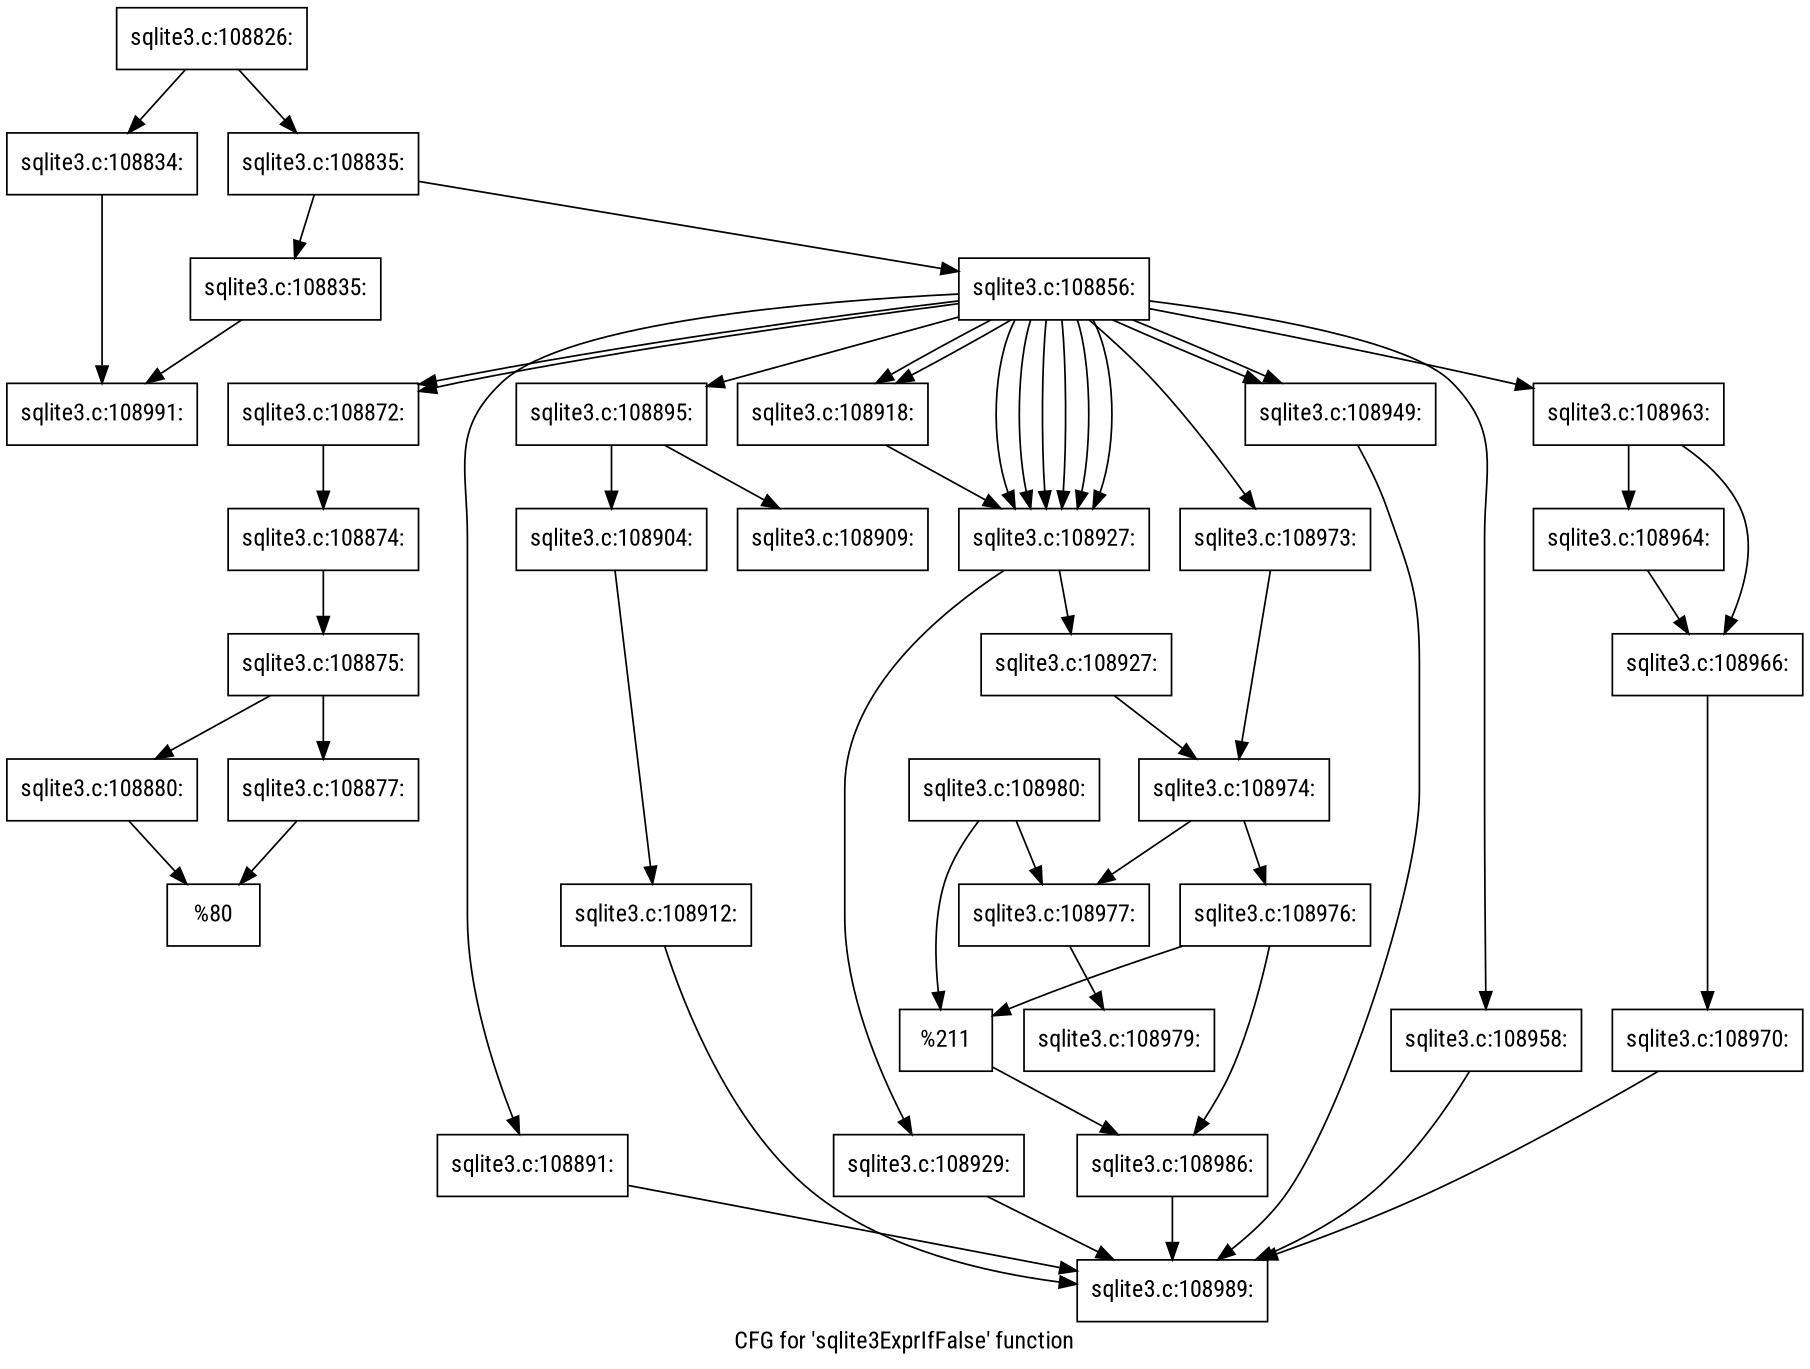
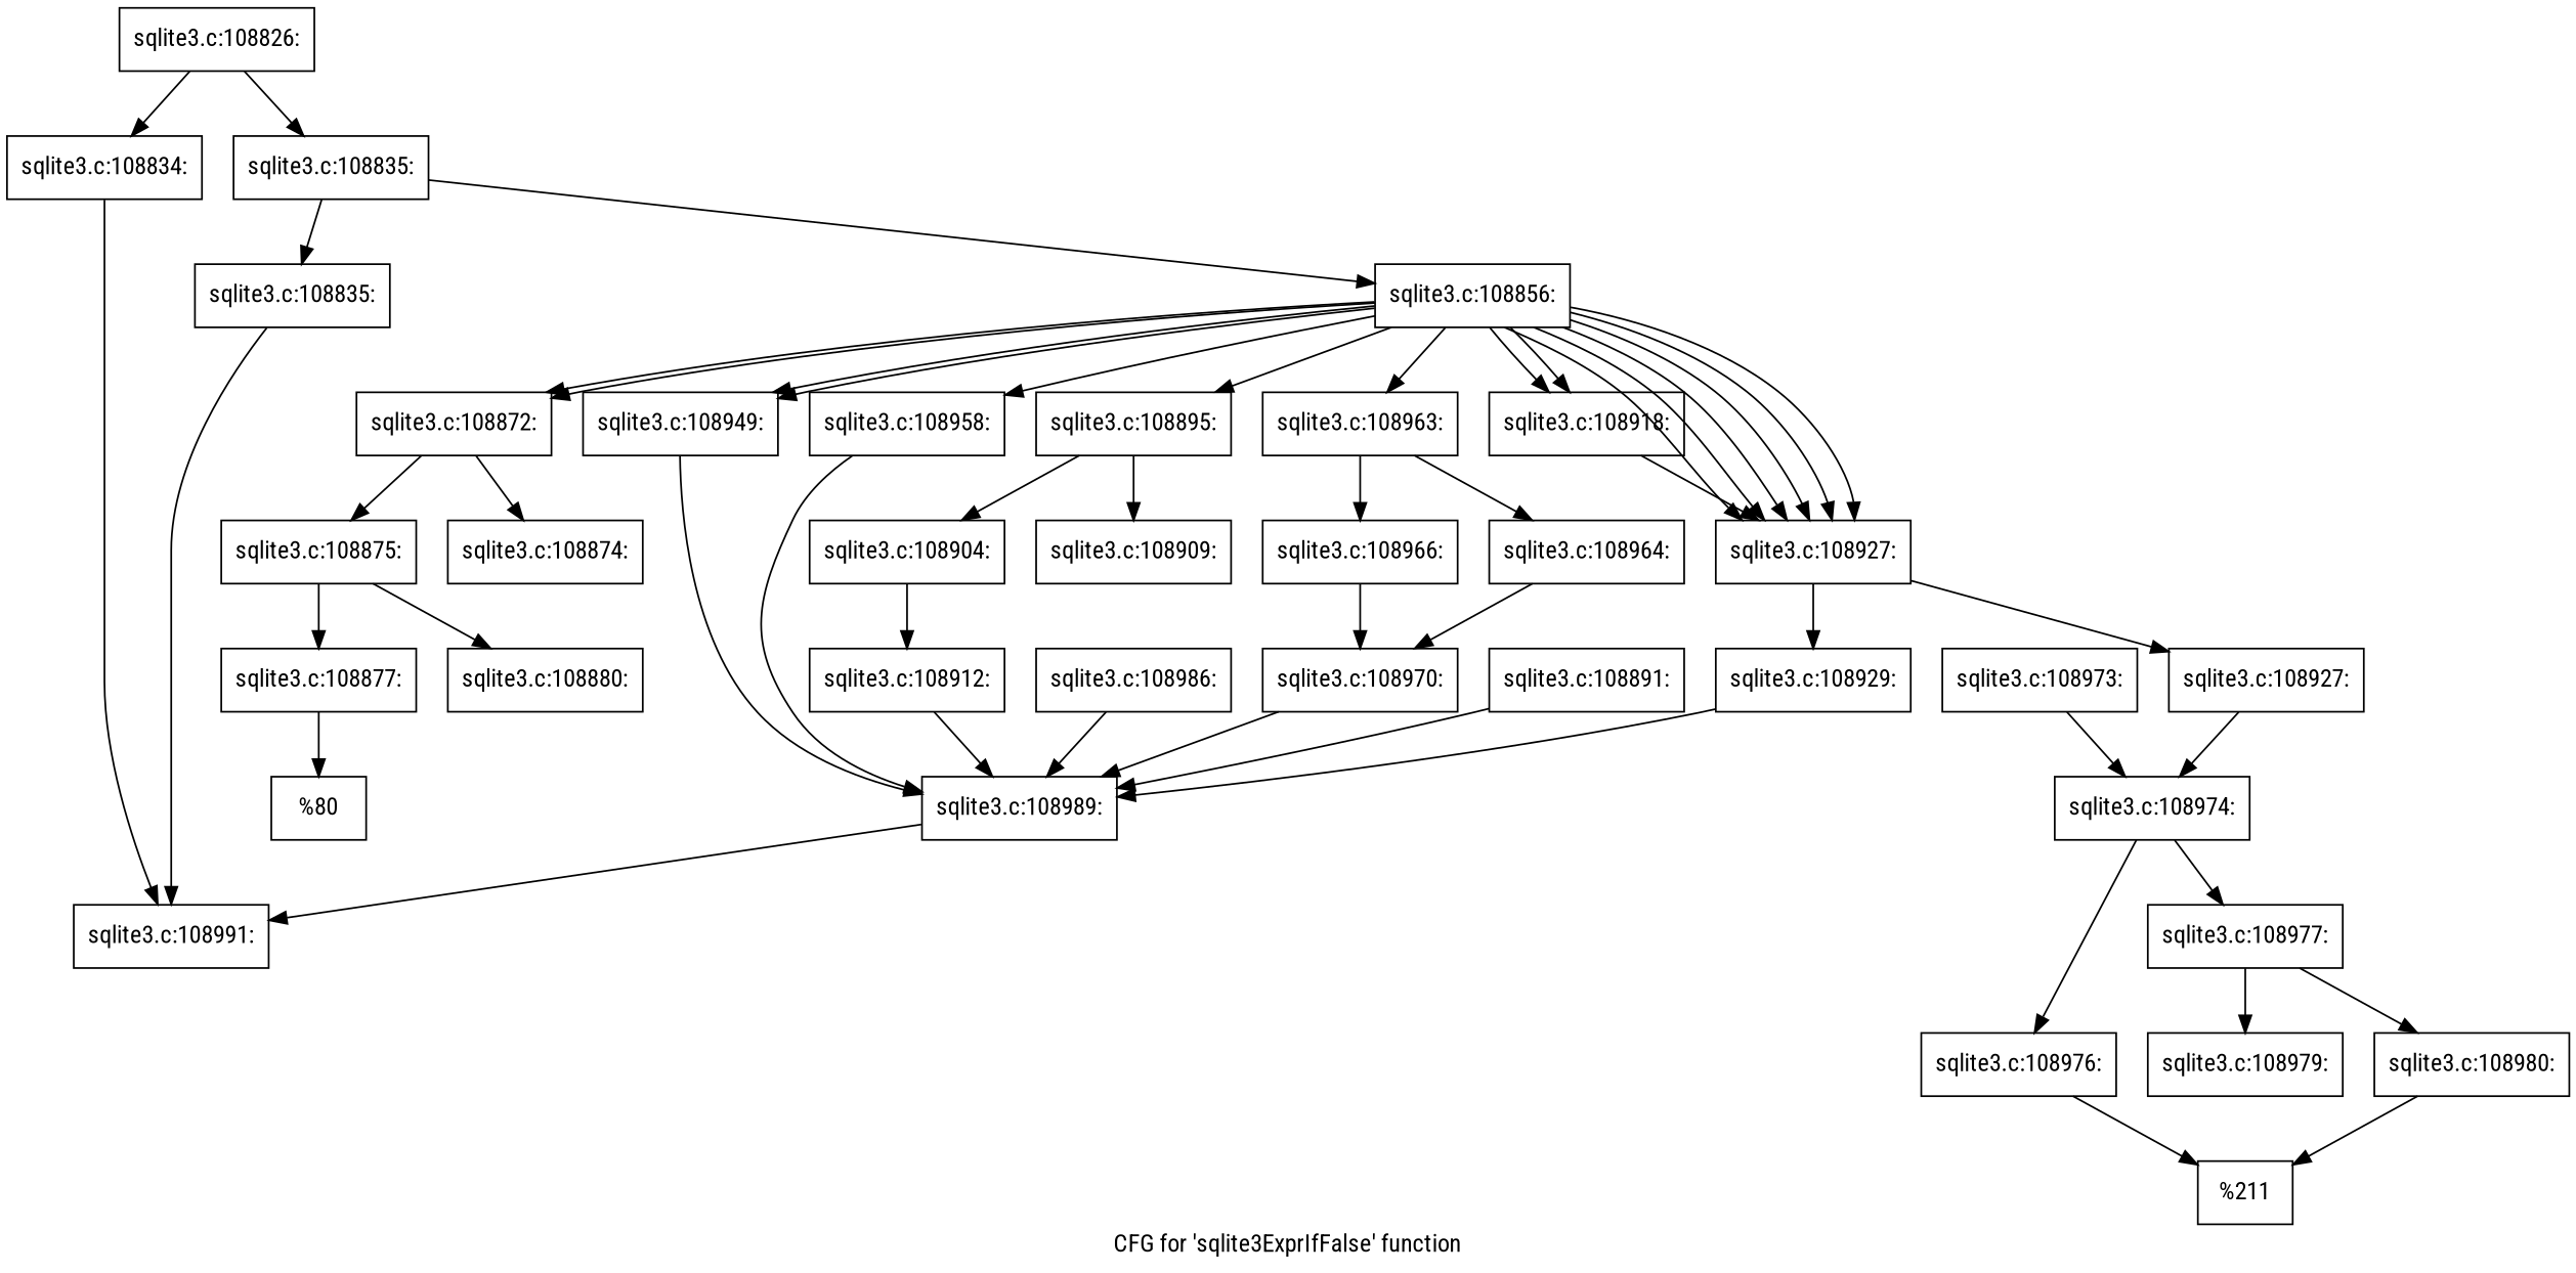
  digraph {
    fontname="Roboto Condensed"
    label="CFG for 'sqlite3ExprIfFalse' function"
    node [fontname="Roboto Condensed" shape=record]
    edge [fontname="Roboto Condensed"]
    n1 [label="{sqlite3.c:108826:}"]
    n2 [label="{sqlite3.c:108834:}"]
    n3 [label="{sqlite3.c:108835:}"]
    n4 [label="{sqlite3.c:108991:}"]
    n5 [label="{sqlite3.c:108835:}"]
    n6 [label="{sqlite3.c:108856:}"]
    n7 [label="{sqlite3.c:108973:}"]
    n8 [label="{sqlite3.c:108872:}"]
    n9 [label="{sqlite3.c:108891:}"]
    n10 [label="{sqlite3.c:108895:}"]
    n11 [label="{sqlite3.c:108918:}"]
    n12 [label="{sqlite3.c:108927:}"]
    n13 [label="{sqlite3.c:108949:}"]
    n14 [label="{sqlite3.c:108958:}"]
    n15 [label="{sqlite3.c:108963:}"]
    n16 [label="{sqlite3.c:108974:}"]
    n17 [label="{sqlite3.c:108874:}"]
    n18 [label="{sqlite3.c:108875:}"]
    n19 [label="{sqlite3.c:108989:}"]
    n20 [label="{sqlite3.c:108904:}"]
    n21 [label="{sqlite3.c:108909:}"]
    n22 [label="{sqlite3.c:108927:}"]
    n23 [label="{sqlite3.c:108929:}"]
    n24 [label="{sqlite3.c:108964:}"]
    n25 [label="{sqlite3.c:108966:}"]
    n26 [label="{sqlite3.c:108976:}"]
    n27 [label="{sqlite3.c:108977:}"]
    n28 [label="{sqlite3.c:108877:}"]
    n29 [label="{sqlite3.c:108880:}"]
    n30 [label="{sqlite3.c:108912:}"]
    n31 [label="{sqlite3.c:108970:}"]
    n32 [label="{%80}"]
    n33 [label="{sqlite3.c:108986:}"]
    n34 [label="{%211}"]
    n35 [label="{sqlite3.c:108979:}"]
    n36 [label="{sqlite3.c:108980:}"]
    n1 -> n2
    n1 -> n3
    n2 -> n4
    n3 -> n5
    n3 -> n6
    n5 -> n4
-   n6 -> n7
    n6 -> n8
    n6 -> n8
-   n6 -> n9
    n6 -> n10
    n6 -> n11
    n6 -> n11
    n6 -> n12
    n6 -> n12
    n6 -> n12
    n6 -> n12
    n6 -> n12
    n6 -> n12
    n6 -> n13
    n6 -> n13
    n6 -> n14
    n6 -> n15
    n7 -> n16
    n8 -> n17
-   n17 -> n18
+   n8 -> n18
    n9 -> n19
    n10 -> n20
    n10 -> n21
    n11 -> n12
    n12 -> n22
    n12 -> n23
    n13 -> n19
    n14 -> n19
    n15 -> n24
    n15 -> n25
    n16 -> n26
    n16 -> n27
    n18 -> n28
    n18 -> n29
+   n19 -> n4
    n20 -> n30
    n22 -> n16
    n23 -> n19
-   n24 -> n25
+   n24 -> n31
    n25 -> n31
-   n26 -> n33
    n26 -> n34
    n27 -> n35
-   n36 -> n27
+   n27 -> n36
    n28 -> n32
-   n29 -> n32
    n30 -> n19
    n31 -> n19
    n33 -> n19
-   n34 -> n33
    n36 -> n34
  }
